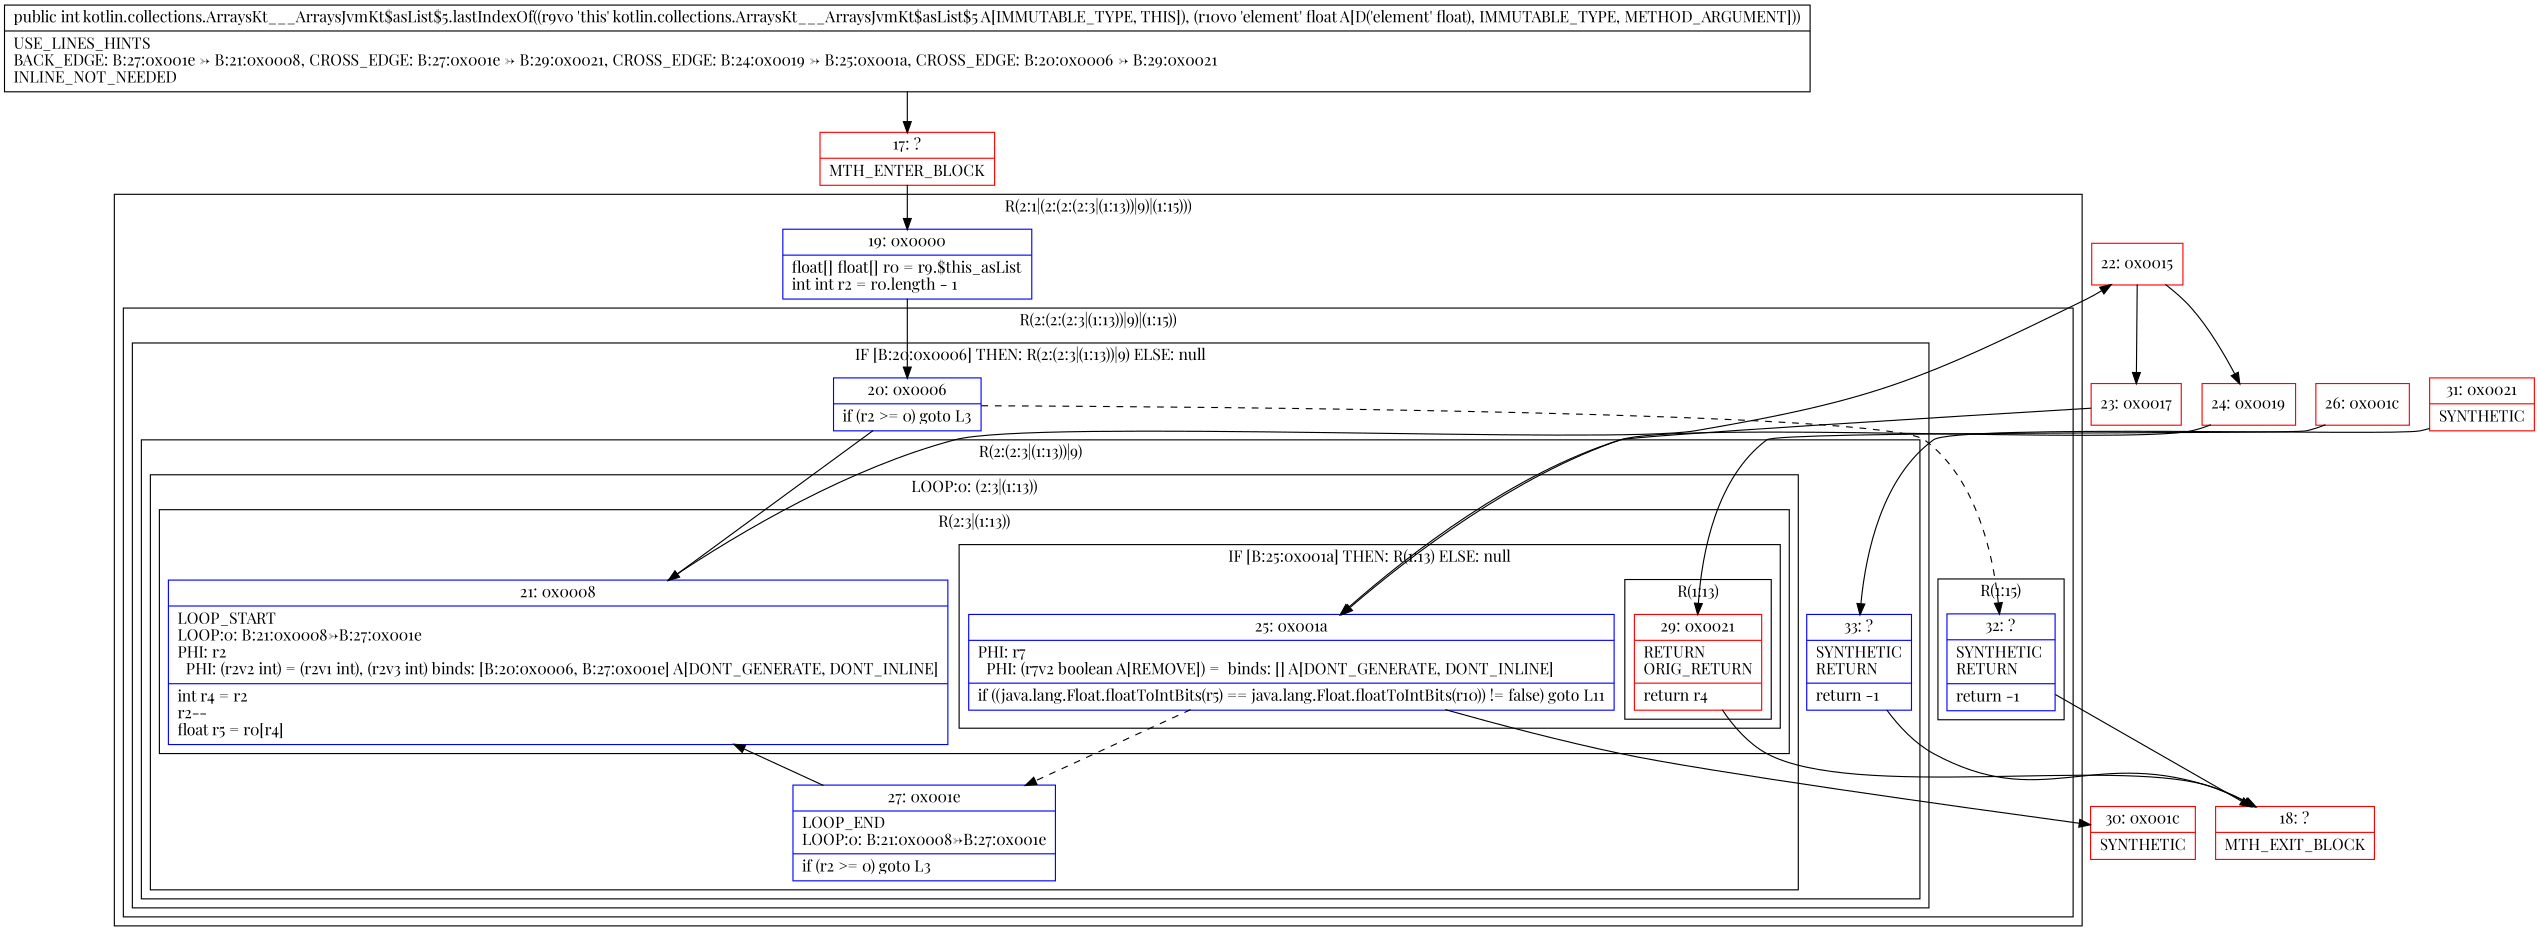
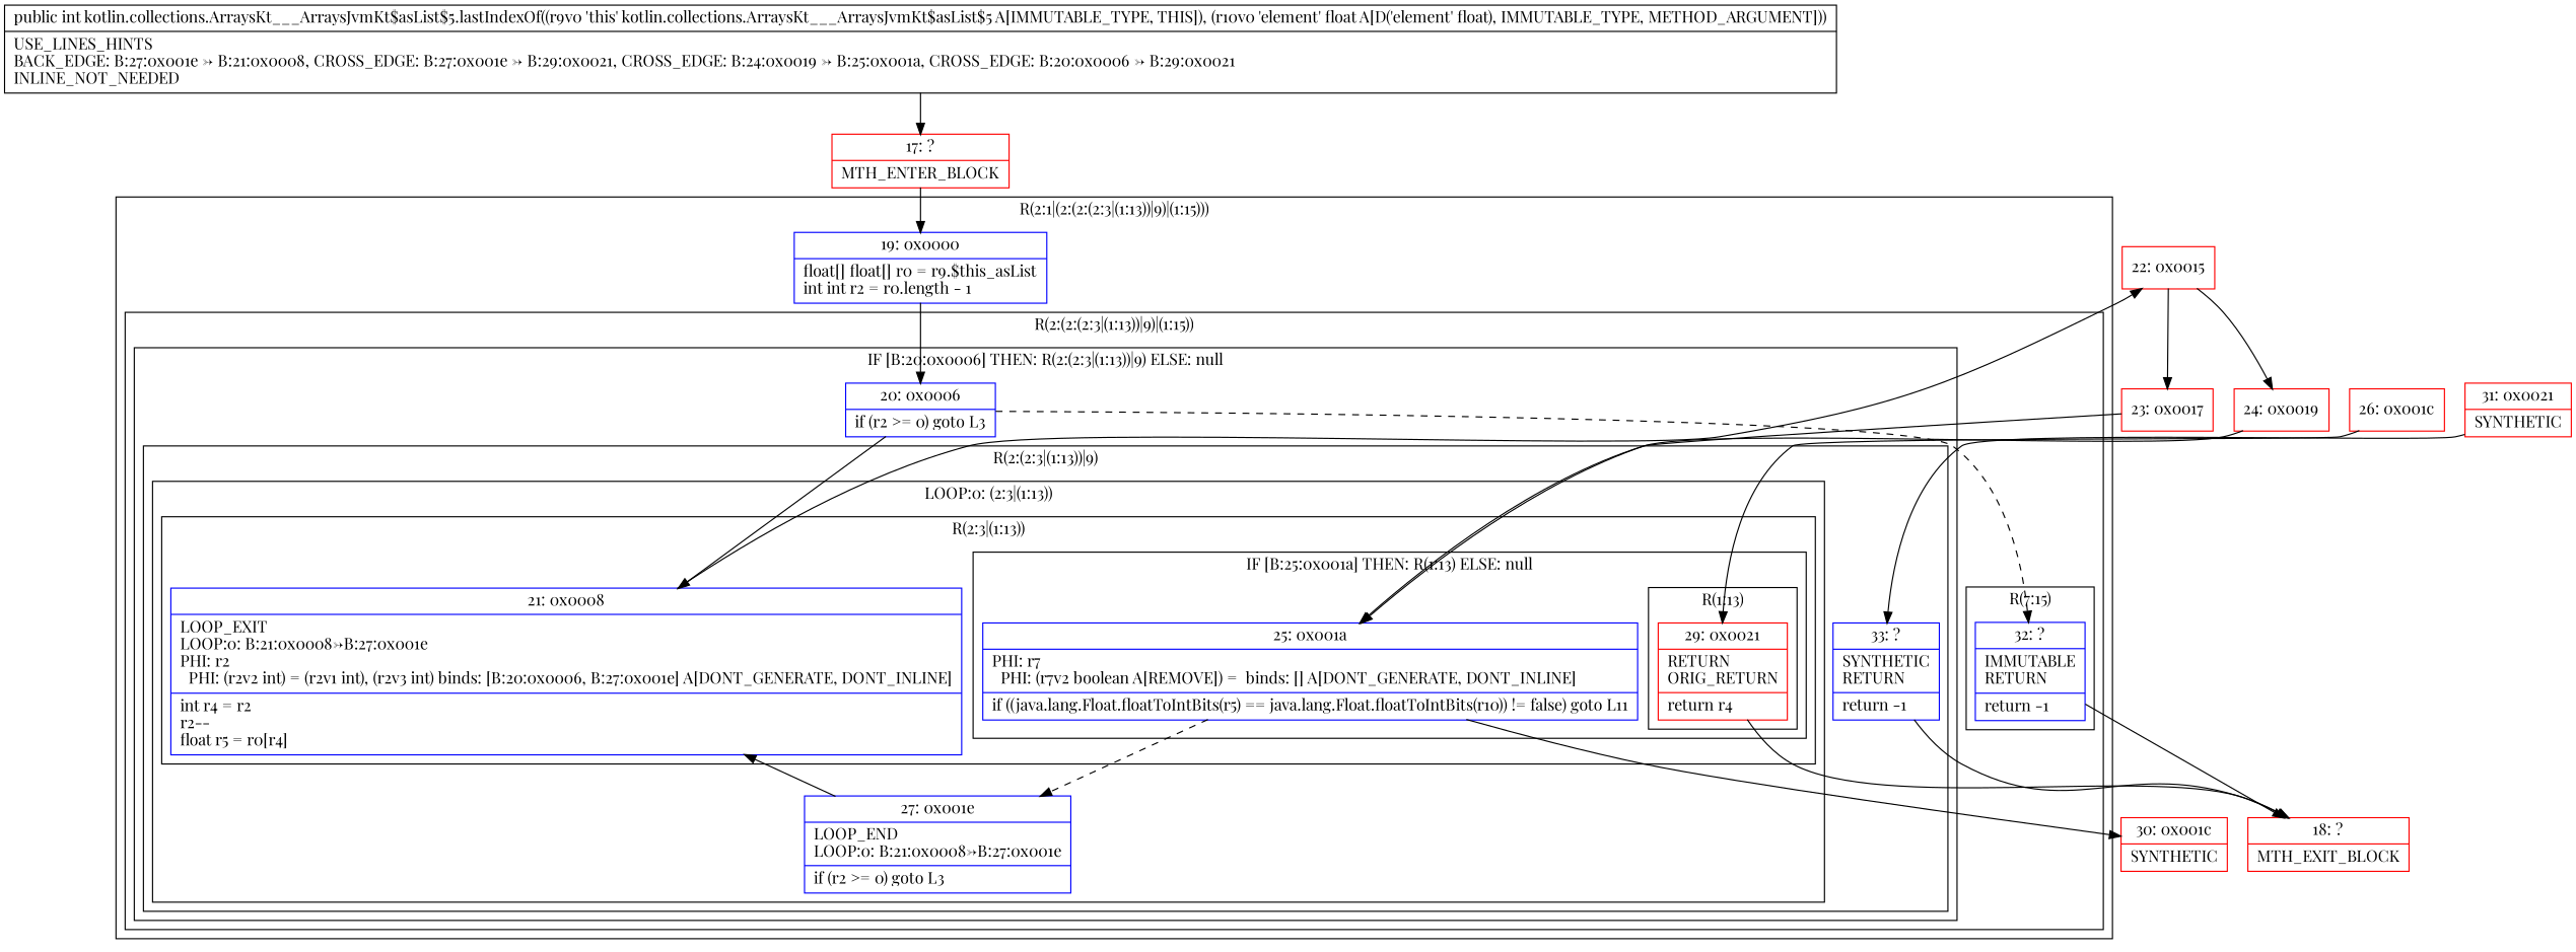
  digraph {
    fontname="Playfair Display"
    node [color=red fontname="Playfair Display" shape=record]
    edge [fontname="Playfair Display"]
    n1 [label="{29\:\ 0x0021|RETURN\lORIG_RETURN\l|return r4\l}"]
    n2 [color=blue label="{25\:\ 0x001a|PHI: r7 \l  PHI: (r7v2 boolean A[REMOVE]) =  binds: [] A[DONT_GENERATE, DONT_INLINE]\l|if ((java.lang.Float.floatToIntBits(r5) == java.lang.Float.floatToIntBits(r10)) != false) goto L11\l}"]
-   n3 [color=blue label="{21\:\ 0x0008|LOOP_START\lLOOP:0: B:21:0x0008\-\>B:27:0x001e\lPHI: r2 \l  PHI: (r2v2 int) = (r2v1 int), (r2v3 int) binds: [B:20:0x0006, B:27:0x001e] A[DONT_GENERATE, DONT_INLINE]\l|int r4 = r2\lr2\-\-\lfloat r5 = r0[r4]\l}"]
+   n3 [color=blue label="{21\:\ 0x0008|LOOP_EXIT\lLOOP:0: B:21:0x0008\-\>B:27:0x001e\lPHI: r2 \l  PHI: (r2v2 int) = (r2v1 int), (r2v3 int) binds: [B:20:0x0006, B:27:0x001e] A[DONT_GENERATE, DONT_INLINE]\l|int r4 = r2\lr2\-\-\lfloat r5 = r0[r4]\l}"]
    n4 [color=blue label="{27\:\ 0x001e|LOOP_END\lLOOP:0: B:21:0x0008\-\>B:27:0x001e\l|if (r2 \>= 0) goto L3\l}"]
    n5 [color=blue label="{33\:\ ?|SYNTHETIC\lRETURN\l|return \-1\l}"]
    n6 [color=blue label="{20\:\ 0x0006|if (r2 \>= 0) goto L3\l}"]
-   n7 [color=blue label="{32\:\ ?|SYNTHETIC\lRETURN\l|return \-1\l}"]
+   n7 [color=blue label="{32\:\ ?|IMMUTABLE\lRETURN\l|return \-1\l}"]
    n8 [color=blue label="{19\:\ 0x0000|float[] float[] r0 = r9.$this_asList\lint int r2 = r0.length \- 1\l}"]
    n9 [label="{18\:\ ?|MTH_EXIT_BLOCK\l}"]
    n10 [label="{30\:\ 0x001c|SYNTHETIC\l}"]
    n11 [label="{22\:\ 0x0015}"]
    n12 [label="{31\:\ 0x0021|SYNTHETIC\l}"]
    n13 [label="{23\:\ 0x0017}"]
    n14 [label="{24\:\ 0x0019}"]
    n15 [label="{17\:\ ?|MTH_ENTER_BLOCK\l}"]
    n16 [label="{26\:\ 0x001c}"]
    n17 [label="{public int kotlin.collections.ArraysKt___ArraysJvmKt$asList$5.lastIndexOf((r9v0 'this' kotlin.collections.ArraysKt___ArraysJvmKt$asList$5 A[IMMUTABLE_TYPE, THIS]), (r10v0 'element' float A[D('element' float), IMMUTABLE_TYPE, METHOD_ARGUMENT]))  | USE_LINES_HINTS\lBACK_EDGE: B:27:0x001e \-\> B:21:0x0008, CROSS_EDGE: B:27:0x001e \-\> B:29:0x0021, CROSS_EDGE: B:24:0x0019 \-\> B:25:0x001a, CROSS_EDGE: B:20:0x0006 \-\> B:29:0x0021\lINLINE_NOT_NEEDED\l}" color=""]
    subgraph cluster_1 {
      label="R(2:1|(2:(2:(2:3|(1:13))|9)|(1:15)))"
      n8
      subgraph cluster_2 {
        label="R(2:(2:(2:3|(1:13))|9)|(1:15))"
        subgraph cluster_3 {
          label="IF [B:20:0x0006] THEN: R(2:(2:3|(1:13))|9) ELSE: null"
          n6
          subgraph cluster_4 {
            label="R(2:(2:3|(1:13))|9)"
            n5
            subgraph cluster_5 {
              label="LOOP:0: (2:3|(1:13))"
              n4
              subgraph cluster_6 {
                label="R(2:3|(1:13))"
                n3
                subgraph cluster_7 {
                  label="IF [B:25:0x001a] THEN: R(1:13) ELSE: null"
                  n2
                  subgraph cluster_8 {
                    label="R(1:13)"
                    n1
                  }
                }
              }
            }
          }
        }
        subgraph cluster_9 {
-         label="R(1:15)"
+         label="R(7:15)"
          n7
        }
      }
    }
    n1 -> n9
    n2 -> n4 [style=dashed]
    n2 -> n10
    n3 -> n11
    n4 -> n3
    n5 -> n9
    n6 -> n3
    n6 -> n7 [style=dashed]
    n7 -> n9
    n8 -> n6
    n11 -> n13
    n11 -> n14
    n12 -> n5
    n13 -> n2
    n14 -> n2
    n15 -> n8
    n16 -> n1
    n17 -> n15
  }
